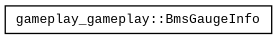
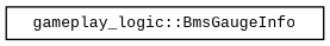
  digraph {
    rankdir=LR
    fontname="Liberation Mono"
-   n1 [color=black fillcolor=white fontname="Liberation Mono" fontsize=10 height=0.2 label="gameplay_gameplay::BmsGaugeInfo" shape=record style=filled width=0.4]
+   n1 [color=black fillcolor=white fontname="Liberation Mono" fontsize=10 height=0.2 label="gameplay_logic::BmsGaugeInfo" shape=record style=filled width=0.4]
  }
